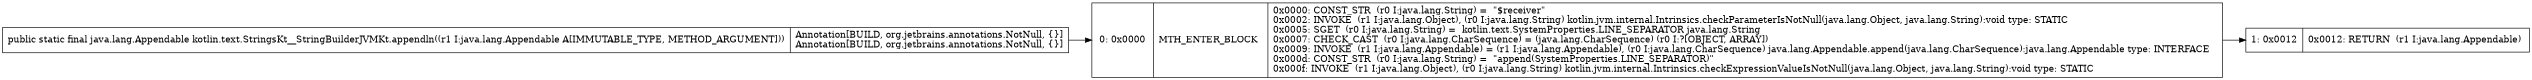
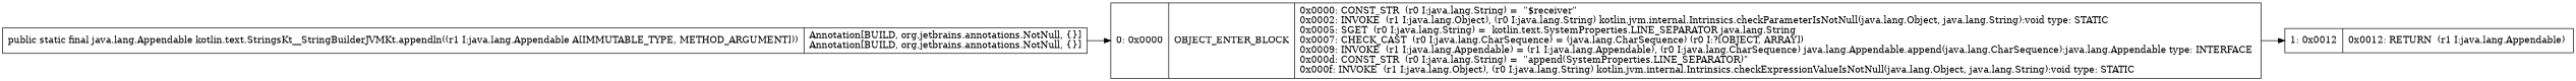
  digraph {
    rankdir=LR
    node [shape=record]
-   n1 [label="{0\:\ 0x0000|MTH_ENTER_BLOCK\l|0x0000: CONST_STR  (r0 I:java.lang.String) =  \"$receiver\" \l0x0002: INVOKE  (r1 I:java.lang.Object), (r0 I:java.lang.String) kotlin.jvm.internal.Intrinsics.checkParameterIsNotNull(java.lang.Object, java.lang.String):void type: STATIC \l0x0005: SGET  (r0 I:java.lang.String) =  kotlin.text.SystemProperties.LINE_SEPARATOR java.lang.String \l0x0007: CHECK_CAST  (r0 I:java.lang.CharSequence) = (java.lang.CharSequence) (r0 I:?[OBJECT, ARRAY]) \l0x0009: INVOKE  (r1 I:java.lang.Appendable) = (r1 I:java.lang.Appendable), (r0 I:java.lang.CharSequence) java.lang.Appendable.append(java.lang.CharSequence):java.lang.Appendable type: INTERFACE \l0x000d: CONST_STR  (r0 I:java.lang.String) =  \"append(SystemProperties.LINE_SEPARATOR)\" \l0x000f: INVOKE  (r1 I:java.lang.Object), (r0 I:java.lang.String) kotlin.jvm.internal.Intrinsics.checkExpressionValueIsNotNull(java.lang.Object, java.lang.String):void type: STATIC \l}"]
+   n1 [label="{0\:\ 0x0000|OBJECT_ENTER_BLOCK\l|0x0000: CONST_STR  (r0 I:java.lang.String) =  \"$receiver\" \l0x0002: INVOKE  (r1 I:java.lang.Object), (r0 I:java.lang.String) kotlin.jvm.internal.Intrinsics.checkParameterIsNotNull(java.lang.Object, java.lang.String):void type: STATIC \l0x0005: SGET  (r0 I:java.lang.String) =  kotlin.text.SystemProperties.LINE_SEPARATOR java.lang.String \l0x0007: CHECK_CAST  (r0 I:java.lang.CharSequence) = (java.lang.CharSequence) (r0 I:?[OBJECT, ARRAY]) \l0x0009: INVOKE  (r1 I:java.lang.Appendable) = (r1 I:java.lang.Appendable), (r0 I:java.lang.CharSequence) java.lang.Appendable.append(java.lang.CharSequence):java.lang.Appendable type: INTERFACE \l0x000d: CONST_STR  (r0 I:java.lang.String) =  \"append(SystemProperties.LINE_SEPARATOR)\" \l0x000f: INVOKE  (r1 I:java.lang.Object), (r0 I:java.lang.String) kotlin.jvm.internal.Intrinsics.checkExpressionValueIsNotNull(java.lang.Object, java.lang.String):void type: STATIC \l}"]
    n2 [label="{1\:\ 0x0012|0x0012: RETURN  (r1 I:java.lang.Appendable) \l}"]
    n3 [label="{public static final java.lang.Appendable kotlin.text.StringsKt__StringBuilderJVMKt.appendln((r1 I:java.lang.Appendable A[IMMUTABLE_TYPE, METHOD_ARGUMENT]))  | Annotation[BUILD, org.jetbrains.annotations.NotNull, \{\}]\lAnnotation[BUILD, org.jetbrains.annotations.NotNull, \{\}]\l}"]
    n1 -> n2
    n3 -> n1
  }
